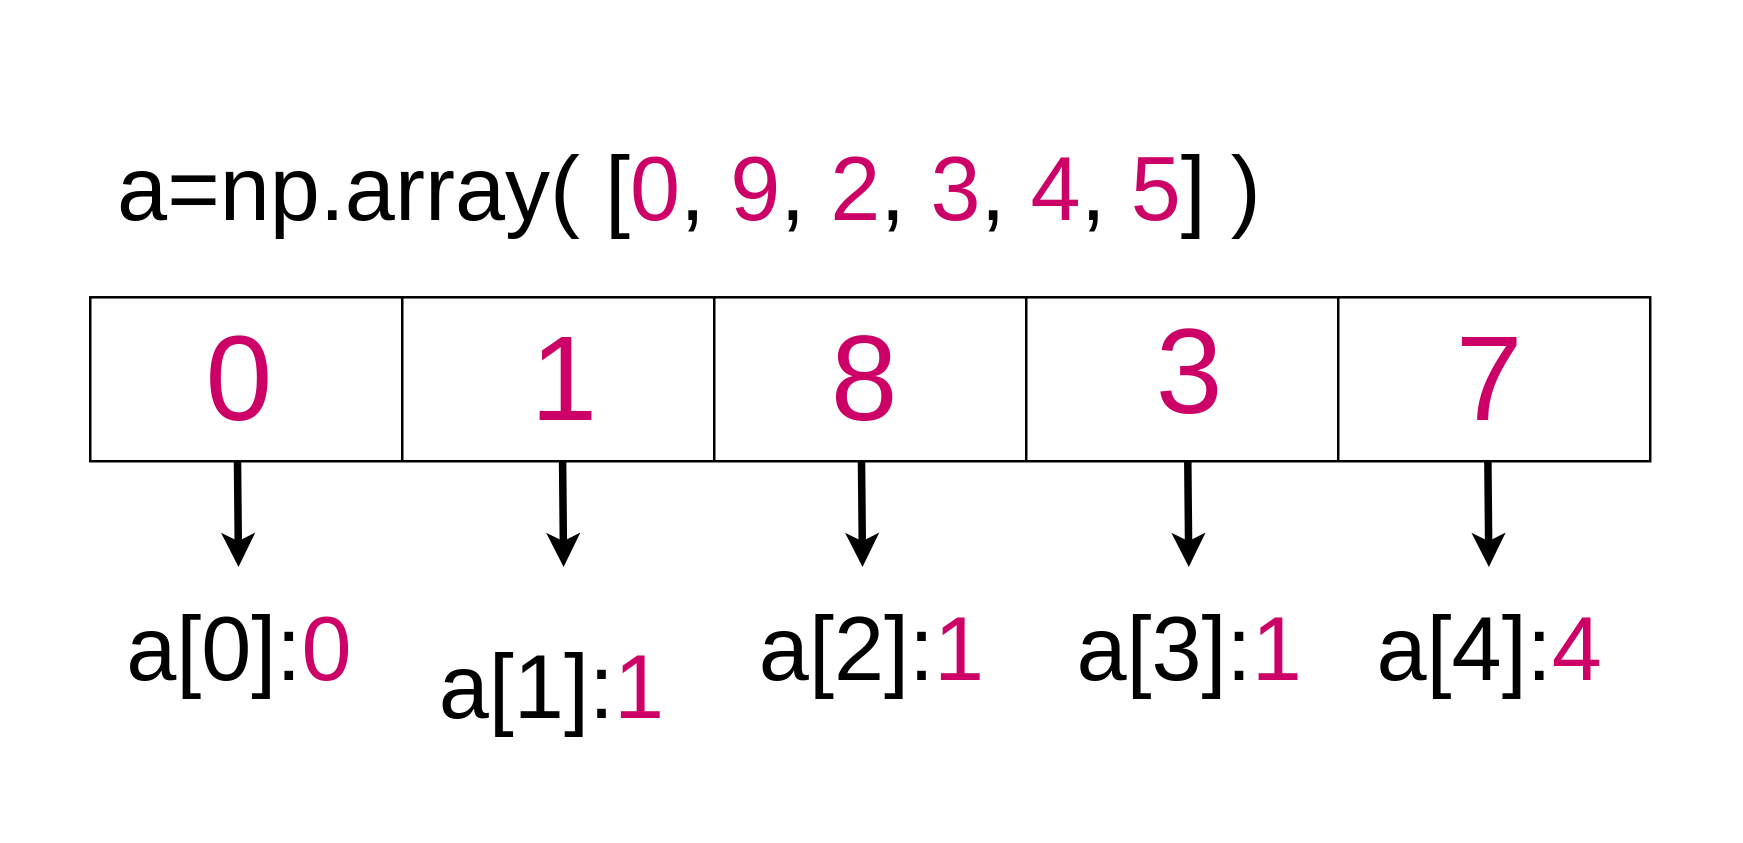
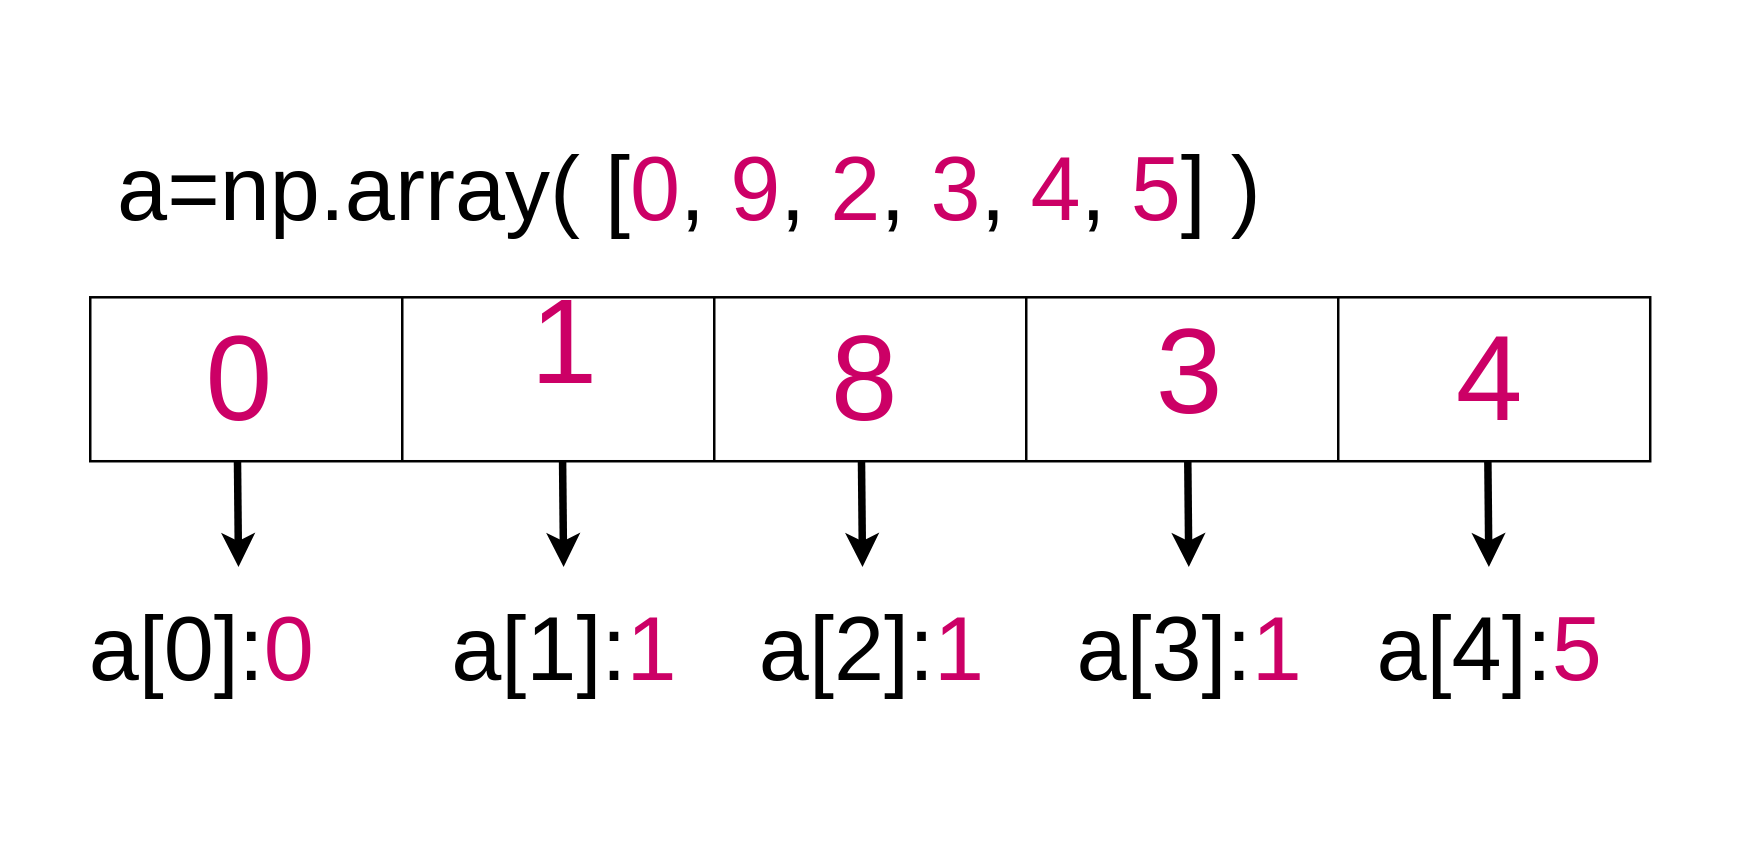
  <mxCell id="0" />
  <mxCell id="1" parent="0" />
  <mxCell id="2" value="" style="group" vertex="1" connectable="0" parent="1"><mxGeometry x="20" width="655" height="295" as="geometry" y="20" /></mxCell>
  <mxCell id="3" value="" style="rounded=0;whiteSpace=wrap;html=1;" vertex="1" parent="2"><mxGeometry x="15.595" y="98.333" width="623.81" height="65.556" as="geometry" /></mxCell>
  <mxCell id="4" value="" style="endArrow=none;html=1;rounded=0;" edge="1" parent="2"><mxGeometry width="50" height="50" relative="1" as="geometry"><mxPoint x="140.357" y="163.889" as="sourcePoint" /><mxPoint x="140.357" y="98.333" as="targetPoint" /></mxGeometry></mxCell>
  <mxCell id="5" value="" style="endArrow=none;html=1;rounded=0;" edge="1" parent="2"><mxGeometry width="50" height="50" relative="1" as="geometry"><mxPoint x="514.643" y="163.889" as="sourcePoint" /><mxPoint x="514.643" y="98.333" as="targetPoint" /></mxGeometry></mxCell>
  <mxCell id="6" value="" style="endArrow=none;html=1;rounded=0;" edge="1" parent="2"><mxGeometry width="50" height="50" relative="1" as="geometry"><mxPoint x="389.881" y="163.889" as="sourcePoint" /><mxPoint x="389.881" y="98.333" as="targetPoint" /></mxGeometry></mxCell>
  <mxCell id="7" value="" style="endArrow=none;html=1;rounded=0;" edge="1" parent="2"><mxGeometry width="50" height="50" relative="1" as="geometry"><mxPoint x="265.119" y="163.889" as="sourcePoint" /><mxPoint x="265.119" y="98.333" as="targetPoint" /></mxGeometry></mxCell>
- <mxCell id="8" value="&lt;font color=&quot;#cc0066&quot; style=&quot;font-size: 48px&quot;&gt;1&lt;/font&gt;" style="text;html=1;resizable=0;autosize=1;align=center;verticalAlign=middle;points=[];fillColor=none;strokeColor=none;rounded=0;" vertex="1" parent="2"><mxGeometry x="184.998" y="116.113" width="40" height="30" as="geometry" /></mxCell>
- <mxCell id="9" value="&lt;font color=&quot;#cc0066&quot; style=&quot;font-size: 48px;&quot;&gt;7&lt;/font&gt;" style="text;html=1;resizable=0;autosize=1;align=center;verticalAlign=middle;points=[];fillColor=none;strokeColor=none;rounded=0;fontSize=48;" vertex="1" parent="2"><mxGeometry x="555.003" y="101.113" width="40" height="60" as="geometry" /></mxCell>
+ <mxCell id="8" value="&lt;font color=&quot;#cc0066&quot; style=&quot;font-size: 48px&quot;&gt;1&lt;/font&gt;" style="text;html=1;resizable=0;autosize=1;align=center;verticalAlign=middle;points=[];fillColor=none;strokeColor=none;rounded=0;" vertex="1" parent="2"><mxGeometry x="184.998" y="101.113" width="40" height="30" as="geometry" /></mxCell>
+ <mxCell id="9" value="&lt;font color=&quot;#cc0066&quot; style=&quot;font-size: 48px;&quot;&gt;4&lt;/font&gt;" style="text;html=1;resizable=0;autosize=1;align=center;verticalAlign=middle;points=[];fillColor=none;strokeColor=none;rounded=0;fontSize=48;" vertex="1" parent="2"><mxGeometry x="555.003" y="101.113" width="40" height="60" as="geometry" /></mxCell>
  <mxCell id="10" value="&lt;font color=&quot;#cc0066&quot; style=&quot;font-size: 48px;&quot;&gt;8&lt;/font&gt;" style="text;html=1;resizable=0;autosize=1;align=center;verticalAlign=middle;points=[];fillColor=none;strokeColor=none;rounded=0;fontSize=48;" vertex="1" parent="2"><mxGeometry x="305.0" y="101.113" width="40" height="60" as="geometry" /></mxCell>
  <mxCell id="11" value="&lt;font color=&quot;#cc0066&quot; style=&quot;font-size: 48px;&quot;&gt;3&lt;/font&gt;" style="text;html=1;resizable=0;autosize=1;align=center;verticalAlign=middle;points=[];fillColor=none;strokeColor=none;rounded=0;fontSize=48;" vertex="1" parent="2"><mxGeometry x="435.001" y="98.333" width="40" height="60" as="geometry" /></mxCell>
  <mxCell id="12" value="&lt;font color=&quot;#cc0066&quot; style=&quot;font-size: 48px;&quot;&gt;0&lt;/font&gt;" style="text;html=1;resizable=0;autosize=1;align=center;verticalAlign=middle;points=[];fillColor=none;strokeColor=none;rounded=0;fontSize=48;" vertex="1" parent="2"><mxGeometry x="54.996" y="101.113" width="40" height="60" as="geometry" /></mxCell>
- <mxCell id="13" value="&lt;font style=&quot;font-size: 36px&quot;&gt;a[1]:&lt;font color=&quot;#cc0066&quot; style=&quot;font-size: 36px&quot;&gt;1&lt;/font&gt;&lt;/font&gt;" style="text;html=1;resizable=0;autosize=1;align=center;verticalAlign=middle;points=[];fillColor=none;strokeColor=none;rounded=0;" vertex="1" parent="2"><mxGeometry x="145.002" y="239.444" width="110" height="30" as="geometry" /></mxCell>
- <mxCell id="14" value="a[0]:&lt;font color=&quot;#cc0066&quot; style=&quot;font-size: 36px;&quot;&gt;0&lt;/font&gt;" style="text;html=1;resizable=0;autosize=1;align=center;verticalAlign=middle;points=[];fillColor=none;strokeColor=none;rounded=0;fontSize=36;" vertex="1" parent="2"><mxGeometry x="20" y="214.444" width="110" height="50" as="geometry" /></mxCell>
+ <mxCell id="13" value="&lt;font style=&quot;font-size: 36px&quot;&gt;a[1]:&lt;font color=&quot;#cc0066&quot; style=&quot;font-size: 36px&quot;&gt;1&lt;/font&gt;&lt;/font&gt;" style="text;html=1;resizable=0;autosize=1;align=center;verticalAlign=middle;points=[];fillColor=none;strokeColor=none;rounded=0;" vertex="1" parent="2"><mxGeometry x="150.002" y="224.444" width="110" height="30" as="geometry" /></mxCell>
+ <mxCell id="14" value="a[0]:&lt;font color=&quot;#cc0066&quot; style=&quot;font-size: 36px;&quot;&gt;0&lt;/font&gt;" style="text;html=1;resizable=0;autosize=1;align=center;verticalAlign=middle;points=[];fillColor=none;strokeColor=none;rounded=0;fontSize=36;" vertex="1" parent="2"><mxGeometry x="5" y="214.444" width="110" height="50" as="geometry" /></mxCell>
  <mxCell id="15" value="&lt;font style=&quot;font-size: 36px&quot;&gt;a[2]:&lt;font color=&quot;#cc0066&quot; style=&quot;font-size: 36px&quot;&gt;1&lt;/font&gt;&lt;/font&gt;" style="text;html=1;resizable=0;autosize=1;align=center;verticalAlign=middle;points=[];fillColor=none;strokeColor=none;rounded=0;" vertex="1" parent="2"><mxGeometry x="272.504" y="224.444" width="110" height="30" as="geometry" /></mxCell>
  <mxCell id="16" value="&lt;font style=&quot;font-size: 36px&quot;&gt;a[3]:&lt;font color=&quot;#cc0066&quot; style=&quot;font-size: 36px&quot;&gt;1&lt;/font&gt;&lt;/font&gt;" style="text;html=1;resizable=0;autosize=1;align=center;verticalAlign=middle;points=[];fillColor=none;strokeColor=none;rounded=0;" vertex="1" parent="2"><mxGeometry x="400.006" y="224.444" width="110" height="30" as="geometry" /></mxCell>
- <mxCell id="17" value="&lt;font style=&quot;font-size: 36px&quot;&gt;a[4]:&lt;font color=&quot;#cc0066&quot; style=&quot;font-size: 36px&quot;&gt;4&lt;/font&gt;&lt;/font&gt;" style="text;html=1;resizable=0;autosize=1;align=center;verticalAlign=middle;points=[];fillColor=none;strokeColor=none;rounded=0;" vertex="1" parent="2"><mxGeometry x="520.008" y="224.444" width="110" height="30" as="geometry" /></mxCell>
+ <mxCell id="17" value="&lt;font style=&quot;font-size: 36px&quot;&gt;a[4]:&lt;font color=&quot;#cc0066&quot; style=&quot;font-size: 36px&quot;&gt;5&lt;/font&gt;&lt;/font&gt;" style="text;html=1;resizable=0;autosize=1;align=center;verticalAlign=middle;points=[];fillColor=none;strokeColor=none;rounded=0;" vertex="1" parent="2"><mxGeometry x="520.008" y="224.444" width="110" height="30" as="geometry" /></mxCell>
  <mxCell id="18" value="&lt;font style=&quot;font-size: 36px&quot;&gt;a=np.array( [&lt;font color=&quot;#cc0066&quot; style=&quot;font-size: 36px&quot;&gt;0&lt;/font&gt;,&amp;nbsp;&lt;font color=&quot;#cc0066&quot; style=&quot;font-size: 36px&quot;&gt;9&lt;/font&gt;,&amp;nbsp;&lt;font color=&quot;#cc0066&quot; style=&quot;font-size: 36px&quot;&gt;2&lt;/font&gt;,&amp;nbsp;&lt;font color=&quot;#cc0066&quot; style=&quot;font-size: 36px&quot;&gt;3&lt;/font&gt;,&amp;nbsp;&lt;font color=&quot;#cc0066&quot; style=&quot;font-size: 36px&quot;&gt;4&lt;/font&gt;,&amp;nbsp;&lt;font color=&quot;#cc0066&quot; style=&quot;font-size: 36px&quot;&gt;5&lt;/font&gt;] )&lt;/font&gt;" style="text;html=1;resizable=0;autosize=1;align=center;verticalAlign=middle;points=[];fillColor=none;strokeColor=none;rounded=0;" vertex="1" parent="2"><mxGeometry x="20" y="40" width="470" height="30" as="geometry" /></mxCell>
  <mxCell id="19" value="" style="edgeStyle=none;rounded=0;orthogonalLoop=1;jettySize=auto;html=1;fontColor=#CC0066;endSize=4;exitX=0.101;exitY=1.059;exitDx=0;exitDy=0;exitPerimeter=0;strokeWidth=3;" edge="1" parent="2"><mxGeometry relative="1" as="geometry"><mxPoint x="204.47" y="163.887" as="sourcePoint" /><mxPoint x="204.87" y="206.13" as="targetPoint" /></mxGeometry></mxCell>
  <mxCell id="20" value="" style="edgeStyle=none;rounded=0;orthogonalLoop=1;jettySize=auto;html=1;fontColor=#CC0066;endSize=4;exitX=0.101;exitY=1.059;exitDx=0;exitDy=0;exitPerimeter=0;strokeWidth=3;" edge="1" parent="2"><mxGeometry relative="1" as="geometry"><mxPoint x="324" y="163.887" as="sourcePoint" /><mxPoint x="324.4" y="206.13" as="targetPoint" /></mxGeometry></mxCell>
  <mxCell id="21" value="" style="edgeStyle=none;rounded=0;orthogonalLoop=1;jettySize=auto;html=1;fontColor=#CC0066;endSize=4;exitX=0.101;exitY=1.059;exitDx=0;exitDy=0;exitPerimeter=0;strokeWidth=3;" edge="1" parent="2"><mxGeometry relative="1" as="geometry"><mxPoint x="454.48" y="163.887" as="sourcePoint" /><mxPoint x="454.88" y="206.13" as="targetPoint" /></mxGeometry></mxCell>
  <mxCell id="22" value="" style="edgeStyle=none;rounded=0;orthogonalLoop=1;jettySize=auto;html=1;fontColor=#CC0066;endSize=4;exitX=0.101;exitY=1.059;exitDx=0;exitDy=0;exitPerimeter=0;strokeWidth=3;" edge="1" parent="2"><mxGeometry relative="1" as="geometry"><mxPoint x="574.48" y="163.887" as="sourcePoint" /><mxPoint x="574.88" y="206.13" as="targetPoint" /></mxGeometry></mxCell>
  <mxCell id="23" value="" style="edgeStyle=none;rounded=0;orthogonalLoop=1;jettySize=auto;html=1;fontColor=#CC0066;endSize=4;exitX=0.101;exitY=1.059;exitDx=0;exitDy=0;exitPerimeter=0;strokeWidth=3;" edge="1" parent="2"><mxGeometry relative="1" as="geometry"><mxPoint x="74.47" y="163.887" as="sourcePoint" /><mxPoint x="74.87" y="206.13" as="targetPoint" /></mxGeometry></mxCell>
